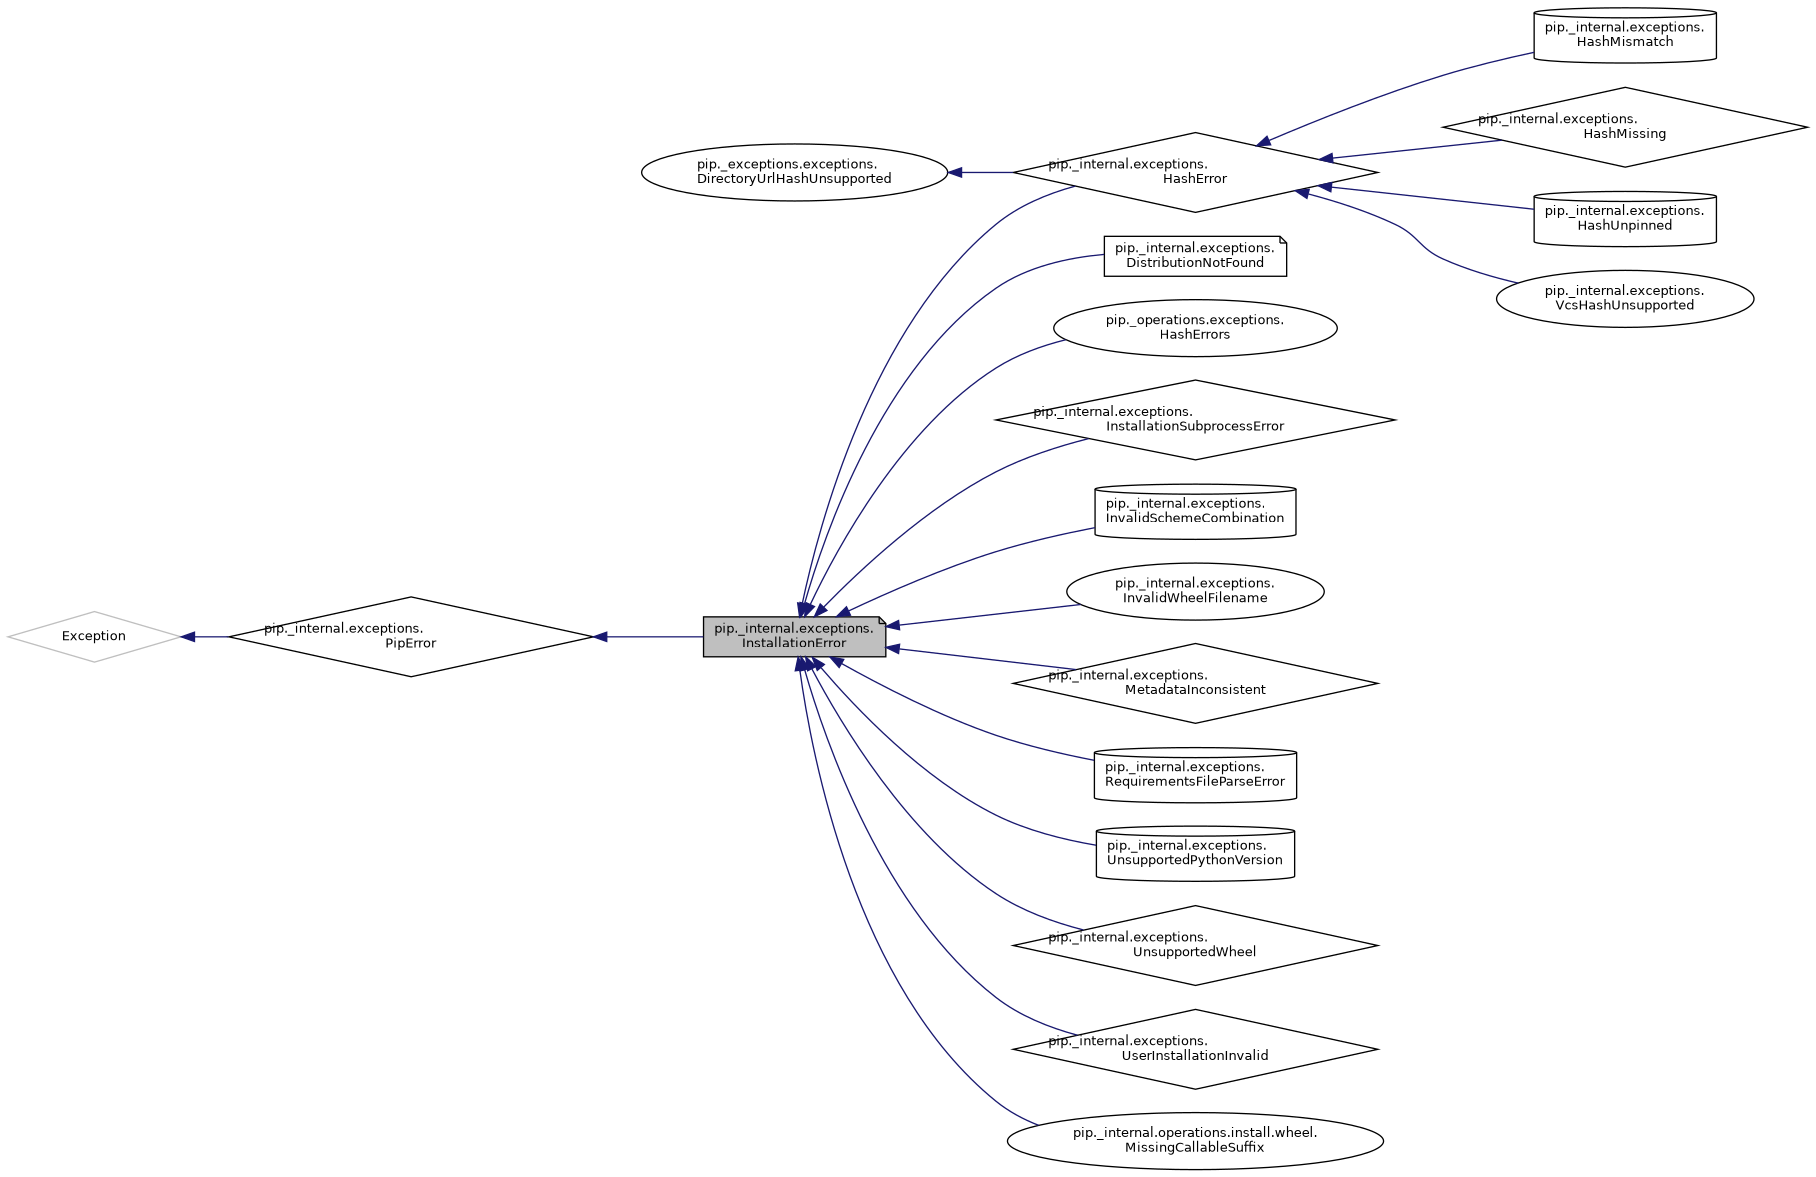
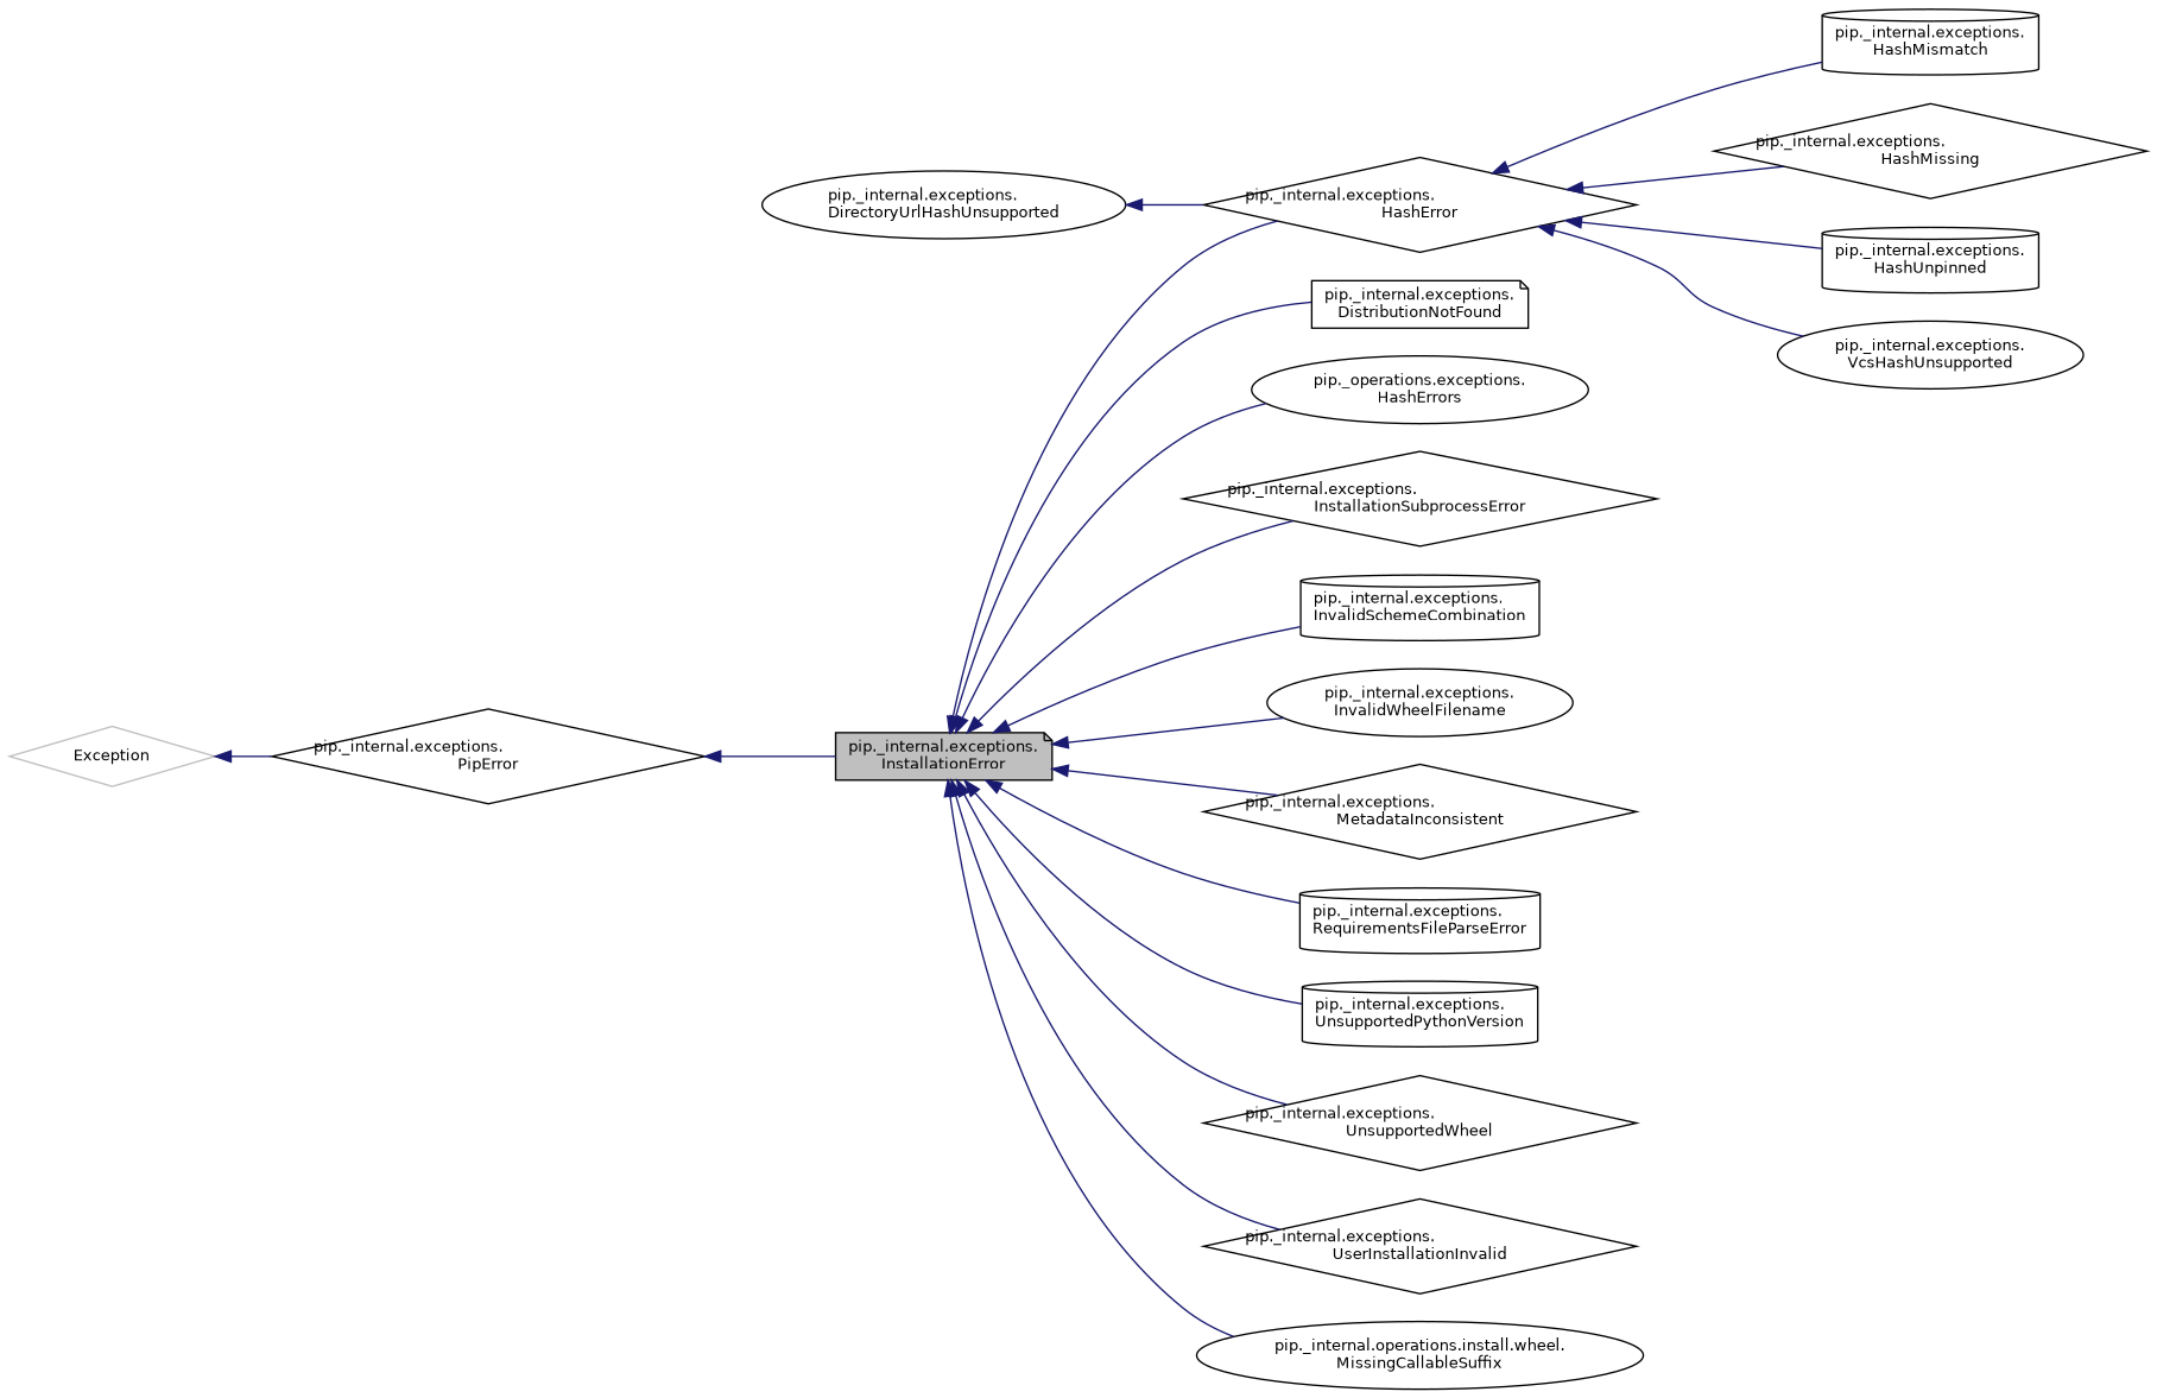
  digraph {
    rankdir=LR
    node [color=black fillcolor=white fontname=Helvetica fontsize=10 shape=diamond style=filled]
    edge [color=midnightblue dir=back fontname=Helvetica fontsize=10 labelfontname=Helvetica labelfontsize=10 style=solid]
    n1 [fillcolor=grey75 fontcolor=black height=0.2 label="pip._internal.exceptions.\lInstallationError" shape=note width=0.4]
    n2 [height=0.2 label="pip._internal.exceptions.\lDistributionNotFound" shape=note width=0.4]
    n3 [height=0.2 label="pip._internal.exceptions.\lHashError" width=0.4]
    n4 [height=0.2 label="pip._operations.exceptions.\lHashErrors" shape=ellipse width=0.4]
    n5 [height=0.2 label="pip._internal.exceptions.\lInstallationSubprocessError" width=0.4]
    n6 [height=0.2 label="pip._internal.exceptions.\lInvalidSchemeCombination" shape=cylinder width=0.4]
    n7 [height=0.2 label="pip._internal.exceptions.\lInvalidWheelFilename" shape=ellipse width=0.4]
    n8 [height=0.2 label="pip._internal.exceptions.\lMetadataInconsistent" width=0.4]
    n9 [height=0.2 label="pip._internal.exceptions.\lRequirementsFileParseError" shape=cylinder width=0.4]
    n10 [height=0.2 label="pip._internal.exceptions.\lUnsupportedPythonVersion" shape=cylinder width=0.4]
    n11 [height=0.2 label="pip._internal.exceptions.\lUnsupportedWheel" width=0.4]
    n12 [height=0.2 label="pip._internal.exceptions.\lUserInstallationInvalid" width=0.4]
    n13 [height=0.2 label="pip._internal.operations.install.wheel.\lMissingCallableSuffix" shape=ellipse width=0.4]
    n14 [height=0.2 label="pip._internal.exceptions.\lHashMismatch" shape=cylinder width=0.4]
    n15 [height=0.2 label="pip._internal.exceptions.\lHashMissing" width=0.4]
    n16 [height=0.2 label="pip._internal.exceptions.\lHashUnpinned" shape=cylinder width=0.4]
    n17 [height=0.2 label="pip._internal.exceptions.\lVcsHashUnsupported" shape=ellipse width=0.4]
    n18 [height=0.2 label="pip._internal.exceptions.\lPipError" width=0.4]
    n19 [color=grey75 height=0.2 label=Exception width=0.4]
-   n20 [height=0.2 label="pip._exceptions.exceptions.\lDirectoryUrlHashUnsupported" shape=ellipse width=0.4]
+   n20 [height=0.2 label="pip._internal.exceptions.\lDirectoryUrlHashUnsupported" shape=ellipse width=0.4]
    n1 -> n2
    n1 -> n3
    n1 -> n4
    n1 -> n5
    n1 -> n6
    n1 -> n7
    n1 -> n8
    n1 -> n9
    n1 -> n10
    n1 -> n11
    n1 -> n12
    n1 -> n13
    n3 -> n14
    n3 -> n15
    n3 -> n16
    n3 -> n17
    n18 -> n1
    n19 -> n18
    n20 -> n3
  }
